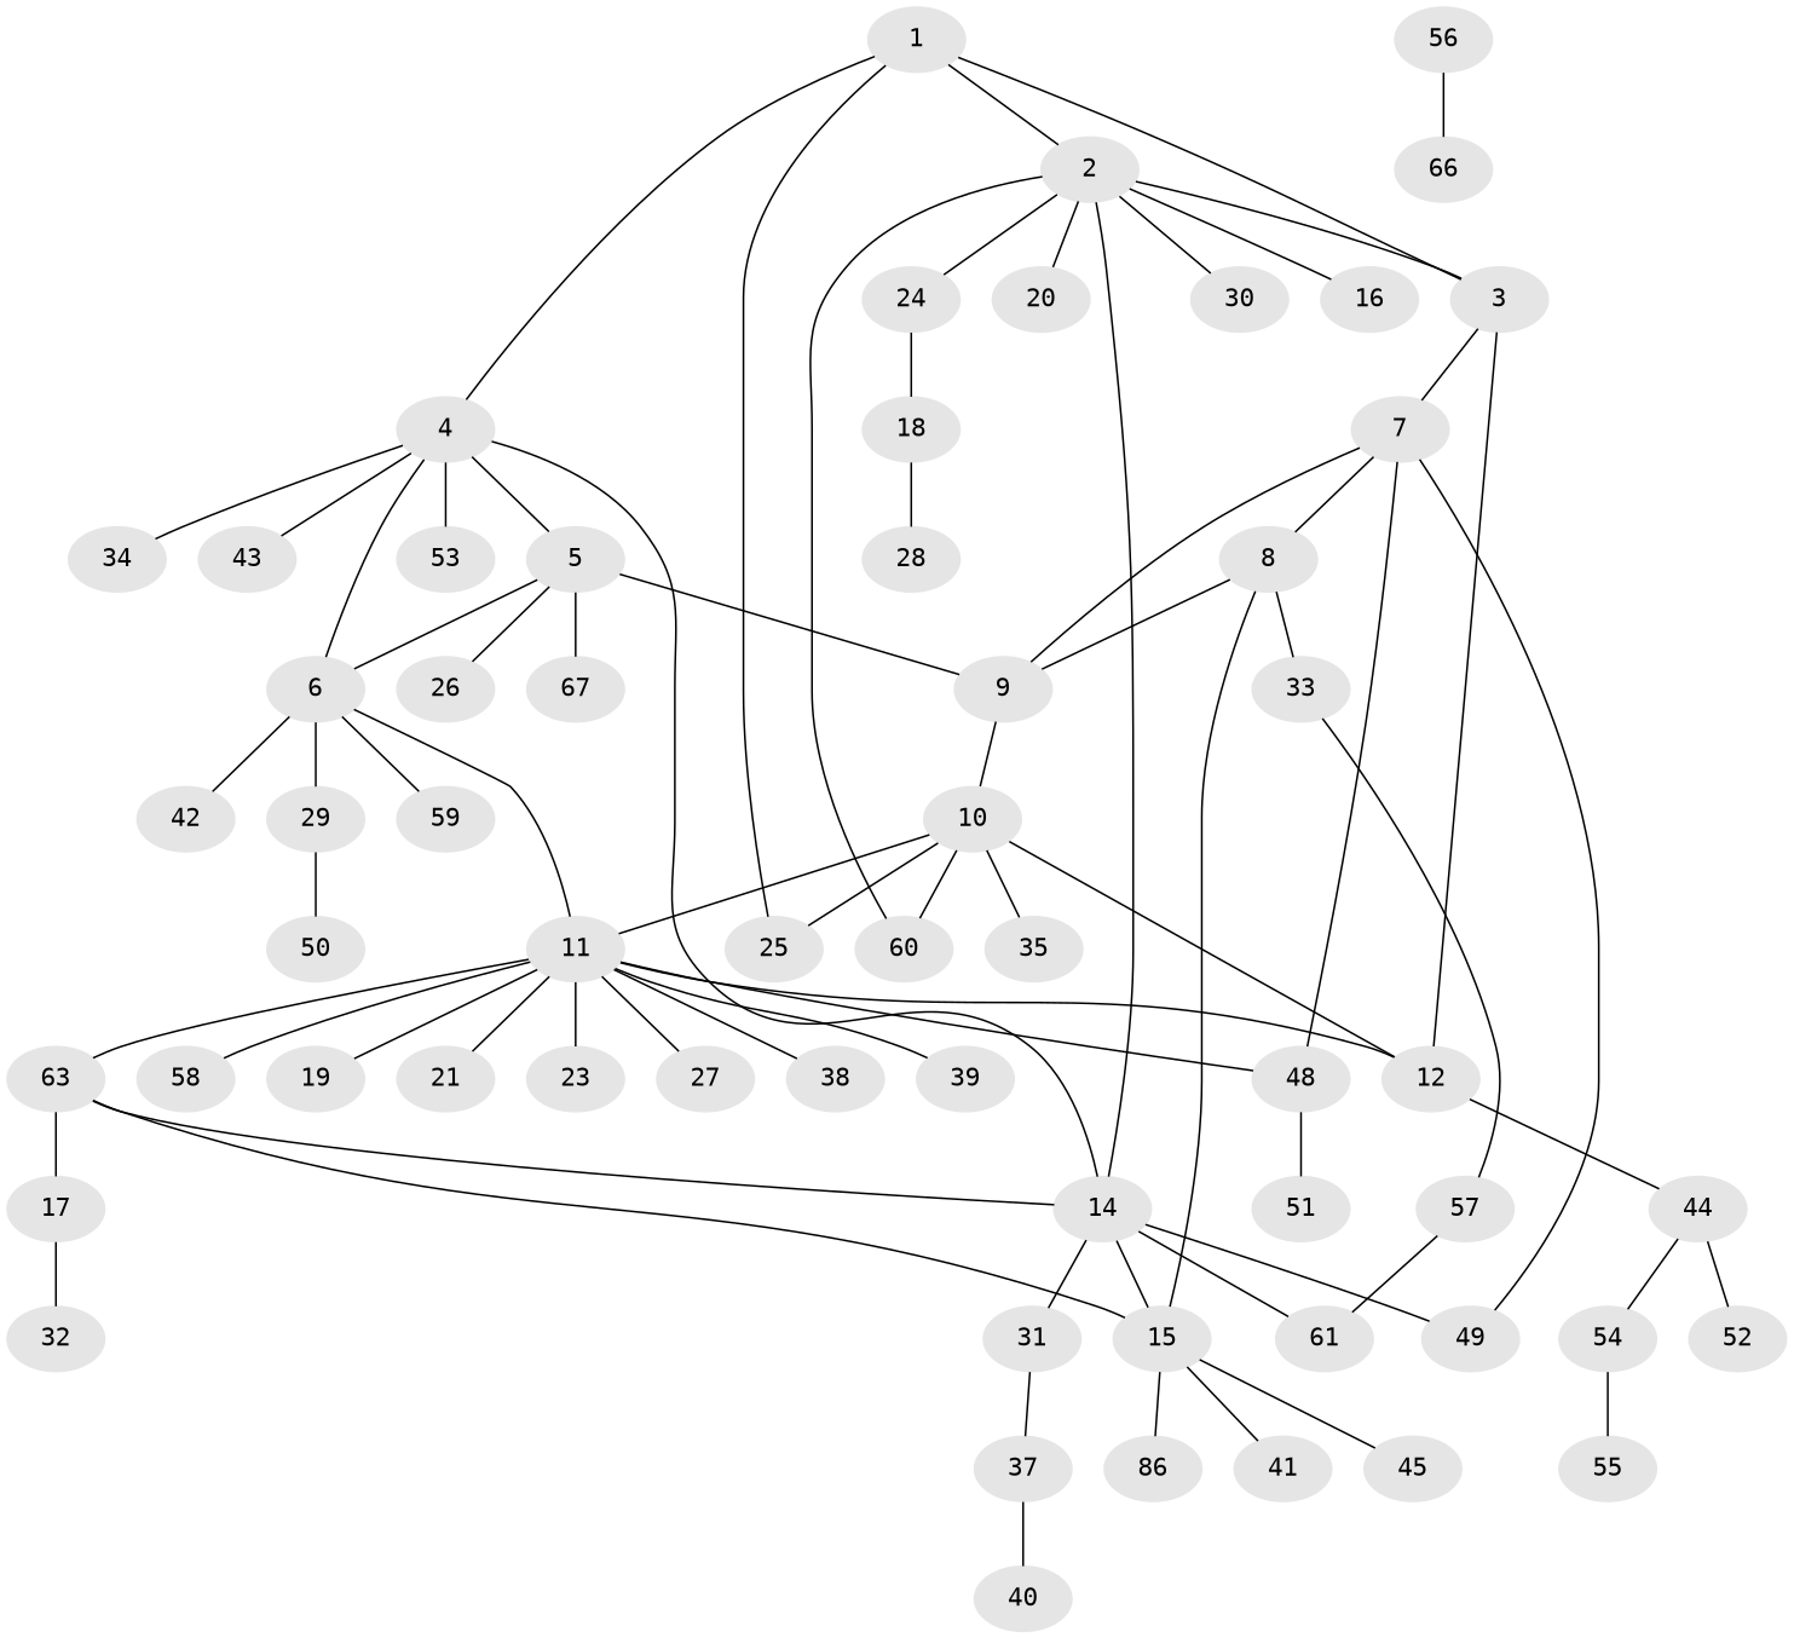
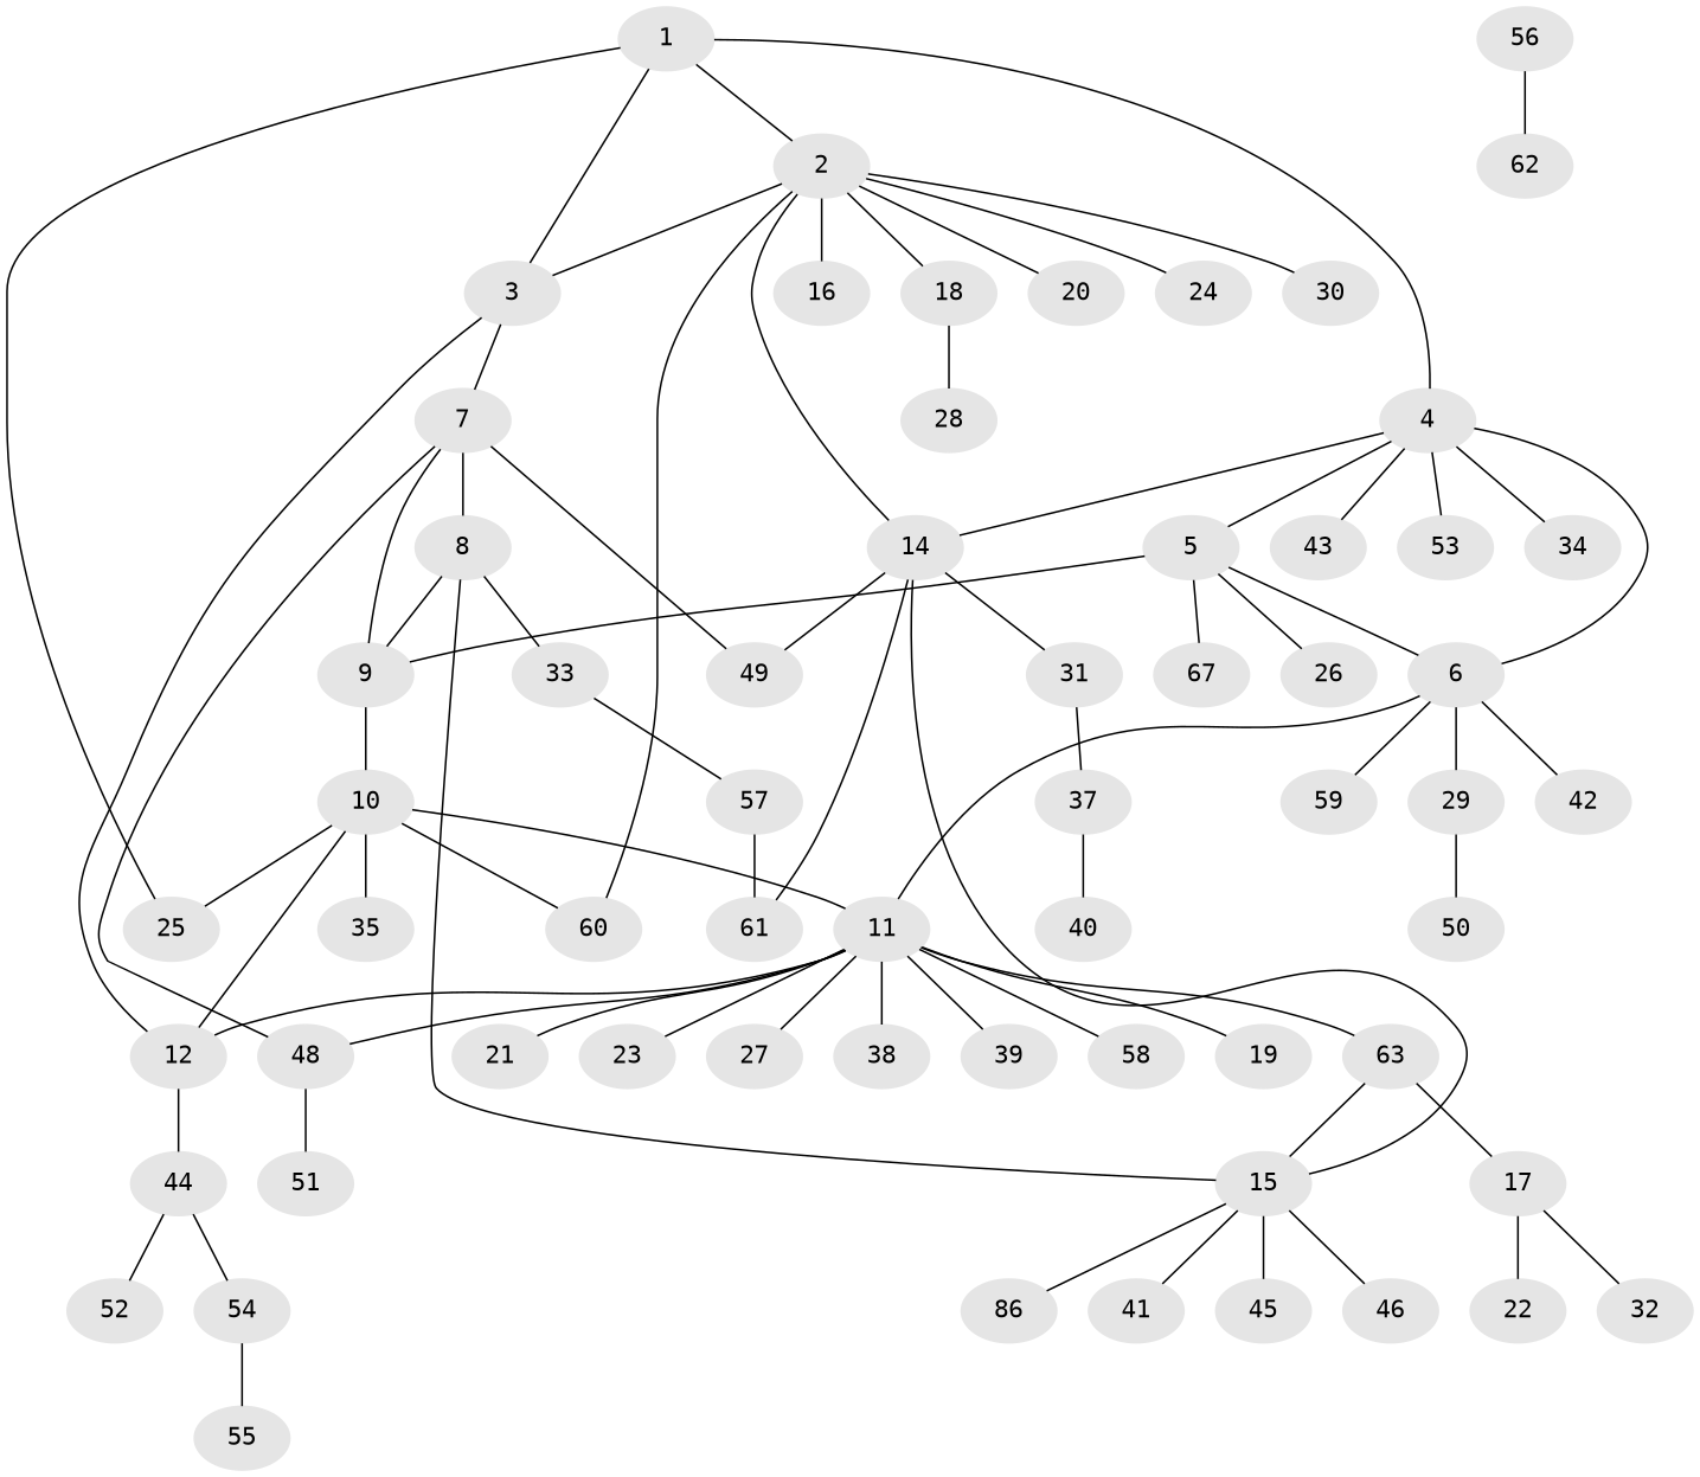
  graph {
    fontname="DejaVu Sans Mono"
    node [color=gray90 fontname="DejaVu Sans Mono" style=filled]
    edge [fontname="DejaVu Sans Mono"]
    1
    2
    3
    4
    25
    14
    16
    18
    20
    24
    30
    60
    7
    12
    5
    6
    34
    43
    53
    49
    15
    31
    61
    28
    9
    8
    48
    44
    26
    n30 [label=67]
    11
    29
    42
    59
    10
    n36 [label=63]
    19
    21
    23
    27
    38
    39
    58
    50
    33
    51
    n47 [label=86]
    41
    45
+   46
    57
    35
    17
    52
    54
+   22
    32
    37
    56
-   62 [label=66]
+   62
    40
    55
    1 -- 2
    1 -- 3
    1 -- 4
    1 -- 25
    2 -- 3
    2 -- 14
    2 -- 16
-   24 -- 18
+   2 -- 18
    2 -- 20
    2 -- 24
    2 -- 30
    2 -- 60
    3 -- 7
    3 -- 12
    4 -- 14
    4 -- 5
    4 -- 6
    4 -- 34
    4 -- 43
    4 -- 53
    14 -- 49
    14 -- 15
    14 -- 31
    14 -- 61
    18 -- 28
    7 -- 49
    7 -- 9
    7 -- 8
    7 -- 48
    12 -- 44
    5 -- 6
    5 -- 9
    5 -- 26
    5 -- n30
    6 -- 11
    6 -- 29
    6 -- 42
    6 -- 59
    15 -- n47
    15 -- 41
    15 -- 45
+   15 -- 46
    31 -- 37
    9 -- 10
    8 -- 15
    8 -- 9
    8 -- 33
    48 -- 51
    44 -- 52
    44 -- 54
    11 -- 12
    11 -- 48
    11 -- n36
    11 -- 19
    11 -- 21
    11 -- 23
    11 -- 27
    11 -- 38
    11 -- 39
    11 -- 58
    29 -- 50
    10 -- 25
    10 -- 60
    10 -- 12
    10 -- 11
    10 -- 35
-   n36 -- 14
    n36 -- 15
    n36 -- 17
    33 -- 57
    57 -- 61
+   17 -- 22
    17 -- 32
    54 -- 55
    37 -- 40
    56 -- 62
  }
